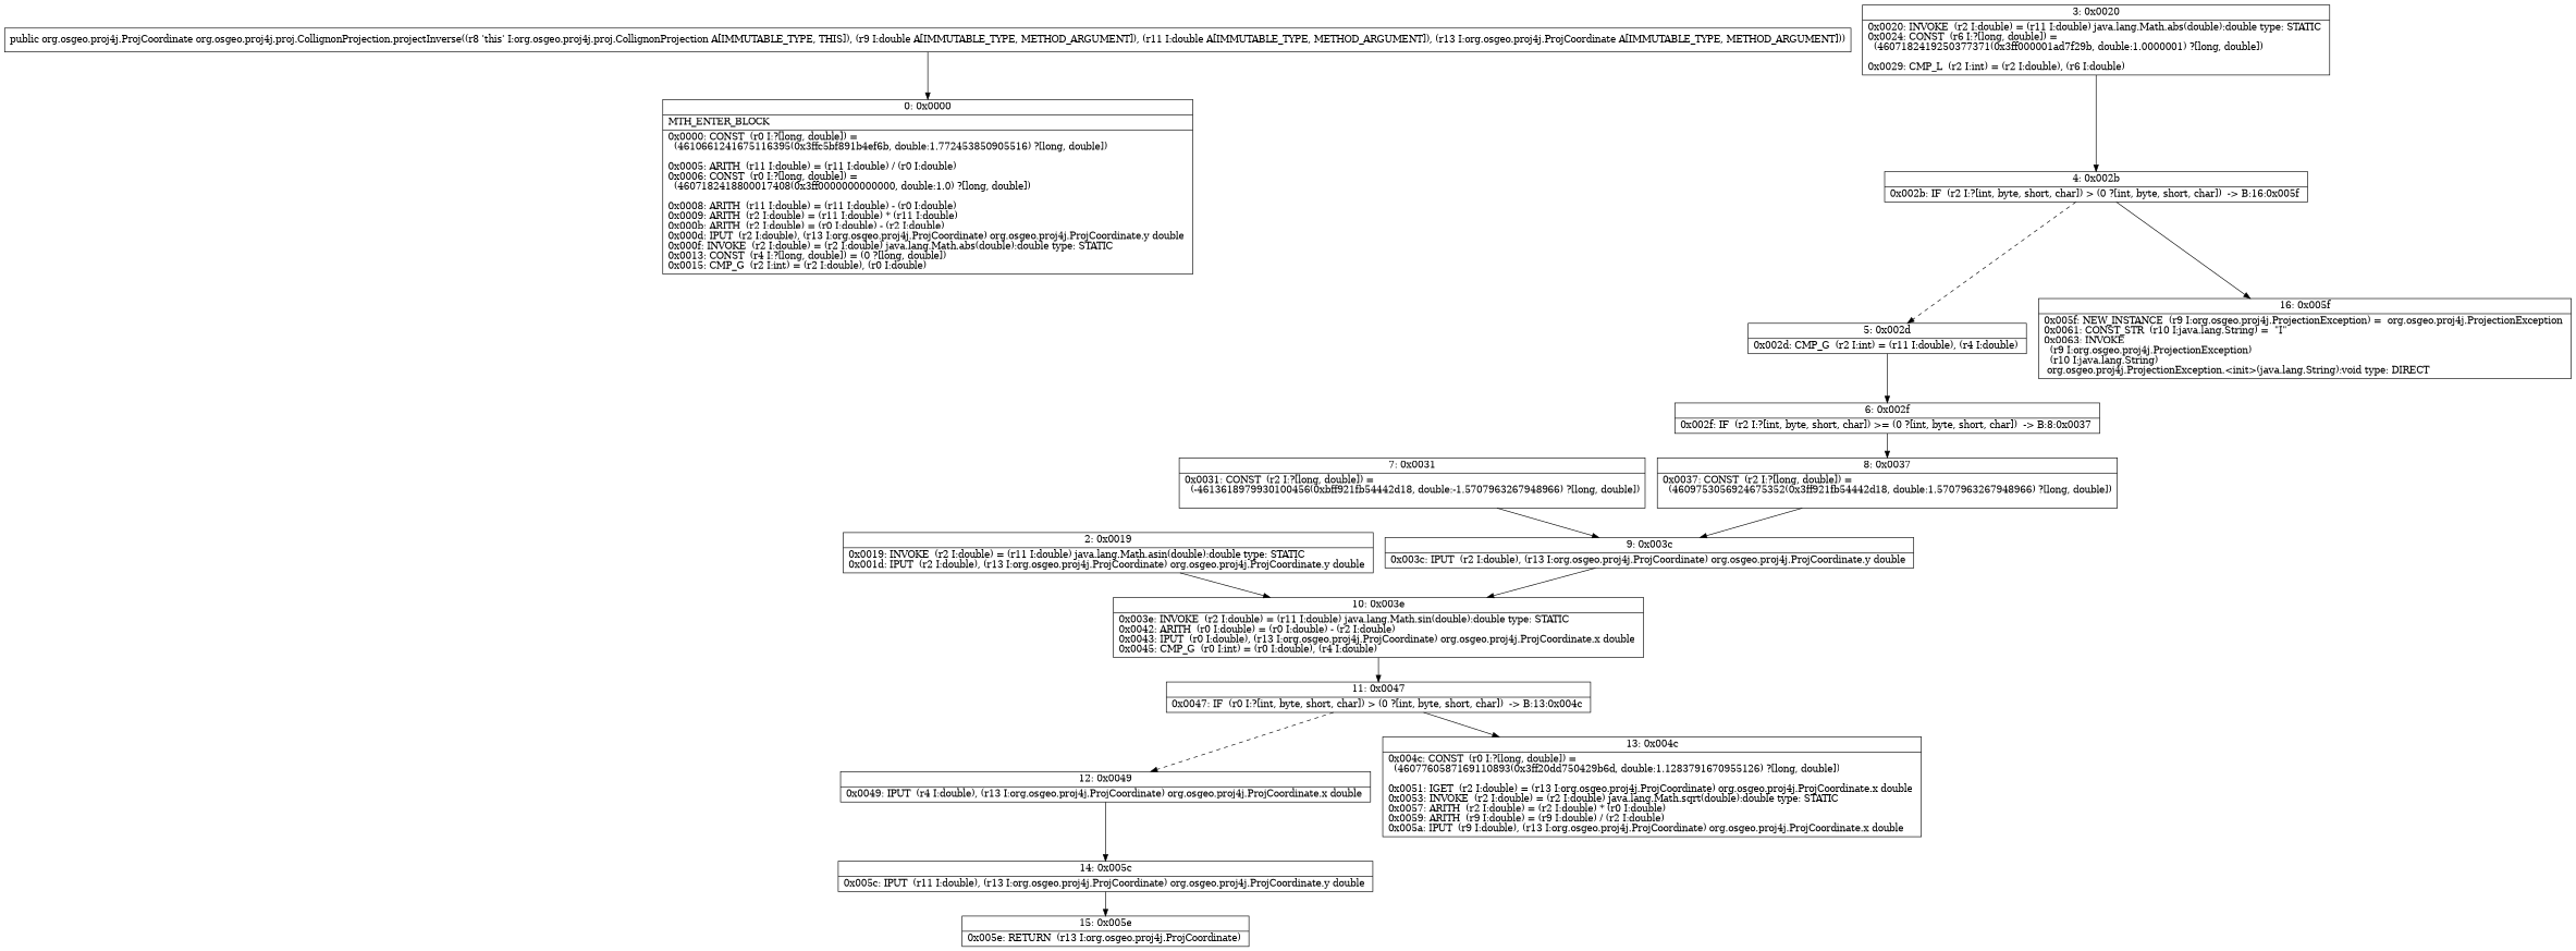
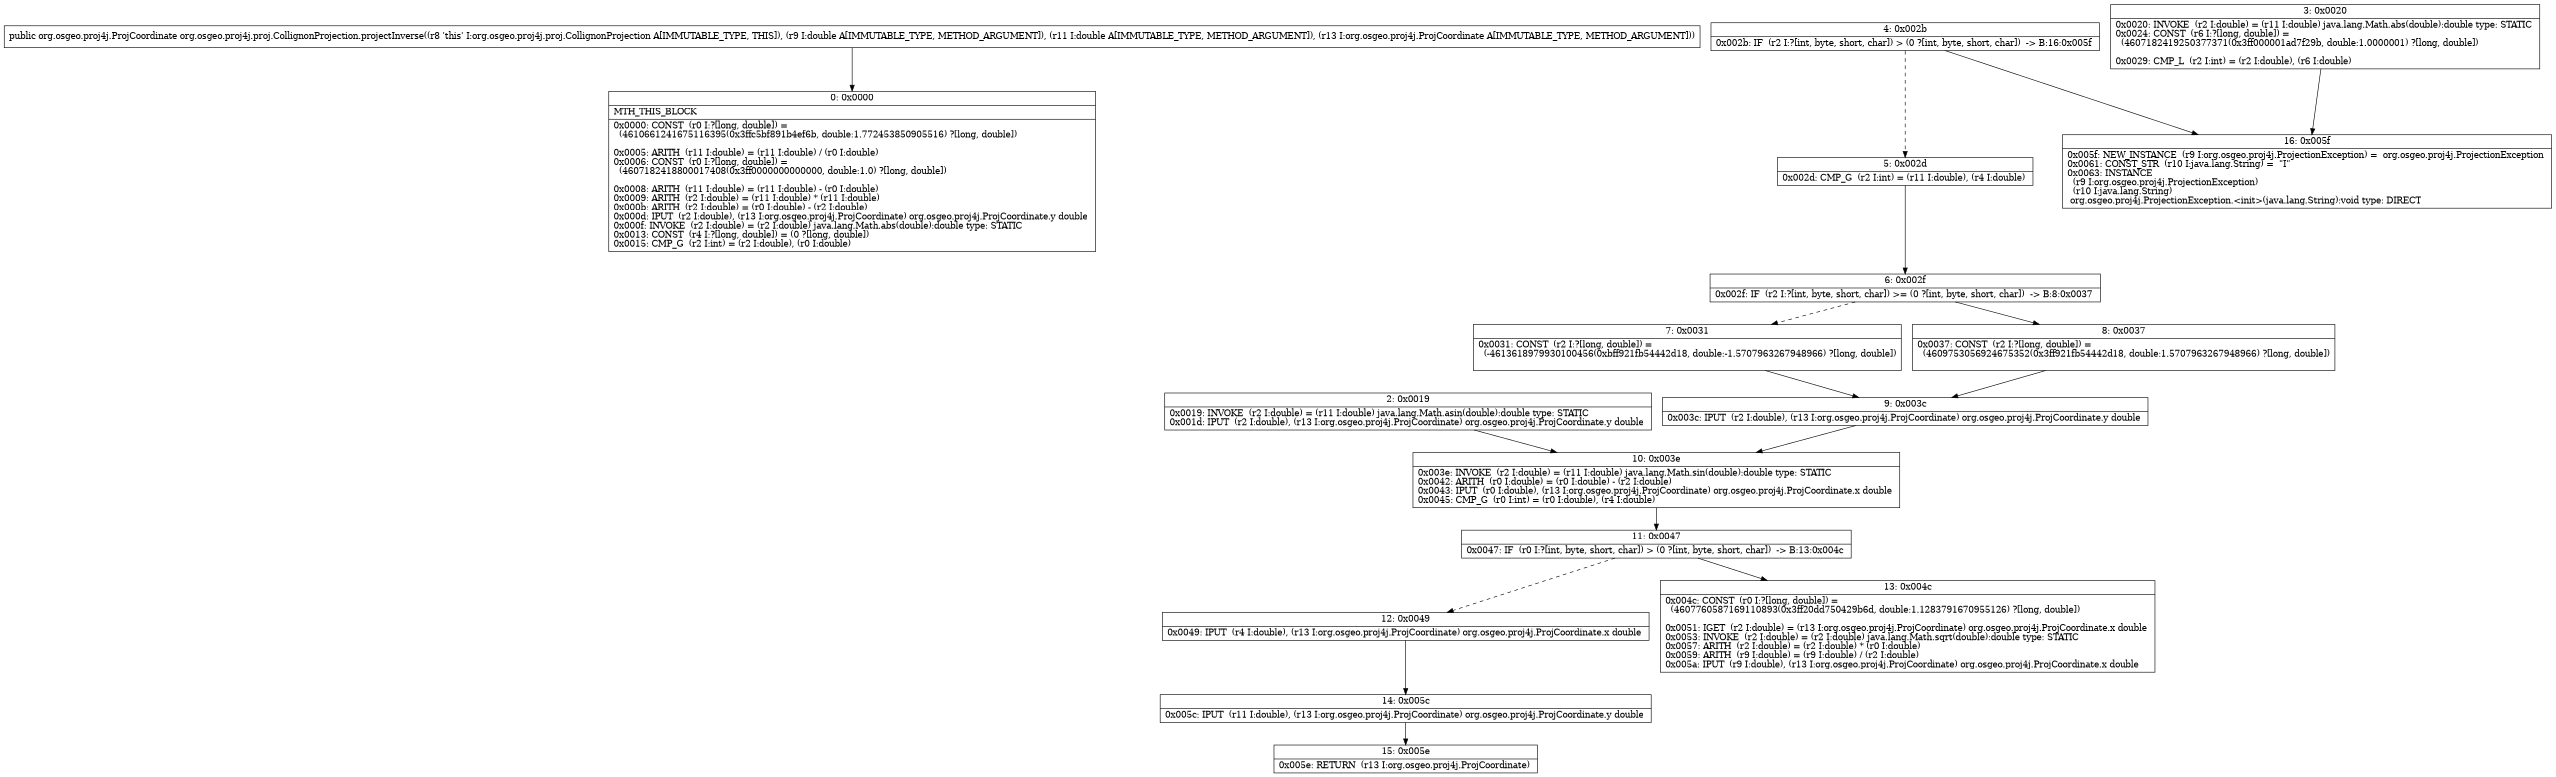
  digraph {
    node [shape=record]
-   n1 [label="{0\:\ 0x0000|MTH_ENTER_BLOCK\l|0x0000: CONST  (r0 I:?[long, double]) = \l  (4610661241675116395(0x3ffc5bf891b4ef6b, double:1.772453850905516) ?[long, double])\l \l0x0005: ARITH  (r11 I:double) = (r11 I:double) \/ (r0 I:double) \l0x0006: CONST  (r0 I:?[long, double]) = \l  (4607182418800017408(0x3ff0000000000000, double:1.0) ?[long, double])\l \l0x0008: ARITH  (r11 I:double) = (r11 I:double) \- (r0 I:double) \l0x0009: ARITH  (r2 I:double) = (r11 I:double) * (r11 I:double) \l0x000b: ARITH  (r2 I:double) = (r0 I:double) \- (r2 I:double) \l0x000d: IPUT  (r2 I:double), (r13 I:org.osgeo.proj4j.ProjCoordinate) org.osgeo.proj4j.ProjCoordinate.y double \l0x000f: INVOKE  (r2 I:double) = (r2 I:double) java.lang.Math.abs(double):double type: STATIC \l0x0013: CONST  (r4 I:?[long, double]) = (0 ?[long, double]) \l0x0015: CMP_G  (r2 I:int) = (r2 I:double), (r0 I:double) \l}"]
+   n1 [label="{0\:\ 0x0000|MTH_THIS_BLOCK\l|0x0000: CONST  (r0 I:?[long, double]) = \l  (4610661241675116395(0x3ffc5bf891b4ef6b, double:1.772453850905516) ?[long, double])\l \l0x0005: ARITH  (r11 I:double) = (r11 I:double) \/ (r0 I:double) \l0x0006: CONST  (r0 I:?[long, double]) = \l  (4607182418800017408(0x3ff0000000000000, double:1.0) ?[long, double])\l \l0x0008: ARITH  (r11 I:double) = (r11 I:double) \- (r0 I:double) \l0x0009: ARITH  (r2 I:double) = (r11 I:double) * (r11 I:double) \l0x000b: ARITH  (r2 I:double) = (r0 I:double) \- (r2 I:double) \l0x000d: IPUT  (r2 I:double), (r13 I:org.osgeo.proj4j.ProjCoordinate) org.osgeo.proj4j.ProjCoordinate.y double \l0x000f: INVOKE  (r2 I:double) = (r2 I:double) java.lang.Math.abs(double):double type: STATIC \l0x0013: CONST  (r4 I:?[long, double]) = (0 ?[long, double]) \l0x0015: CMP_G  (r2 I:int) = (r2 I:double), (r0 I:double) \l}"]
    n2 [label="{2\:\ 0x0019|0x0019: INVOKE  (r2 I:double) = (r11 I:double) java.lang.Math.asin(double):double type: STATIC \l0x001d: IPUT  (r2 I:double), (r13 I:org.osgeo.proj4j.ProjCoordinate) org.osgeo.proj4j.ProjCoordinate.y double \l}"]
    n3 [label="{10\:\ 0x003e|0x003e: INVOKE  (r2 I:double) = (r11 I:double) java.lang.Math.sin(double):double type: STATIC \l0x0042: ARITH  (r0 I:double) = (r0 I:double) \- (r2 I:double) \l0x0043: IPUT  (r0 I:double), (r13 I:org.osgeo.proj4j.ProjCoordinate) org.osgeo.proj4j.ProjCoordinate.x double \l0x0045: CMP_G  (r0 I:int) = (r0 I:double), (r4 I:double) \l}"]
    n4 [label="{3\:\ 0x0020|0x0020: INVOKE  (r2 I:double) = (r11 I:double) java.lang.Math.abs(double):double type: STATIC \l0x0024: CONST  (r6 I:?[long, double]) = \l  (4607182419250377371(0x3ff000001ad7f29b, double:1.0000001) ?[long, double])\l \l0x0029: CMP_L  (r2 I:int) = (r2 I:double), (r6 I:double) \l}"]
    n5 [label="{4\:\ 0x002b|0x002b: IF  (r2 I:?[int, byte, short, char]) \> (0 ?[int, byte, short, char])  \-\> B:16:0x005f \l}"]
    n6 [label="{11\:\ 0x0047|0x0047: IF  (r0 I:?[int, byte, short, char]) \> (0 ?[int, byte, short, char])  \-\> B:13:0x004c \l}"]
    n7 [label="{5\:\ 0x002d|0x002d: CMP_G  (r2 I:int) = (r11 I:double), (r4 I:double) \l}"]
-   n8 [label="{16\:\ 0x005f|0x005f: NEW_INSTANCE  (r9 I:org.osgeo.proj4j.ProjectionException) =  org.osgeo.proj4j.ProjectionException \l0x0061: CONST_STR  (r10 I:java.lang.String) =  \"I\" \l0x0063: INVOKE  \l  (r9 I:org.osgeo.proj4j.ProjectionException)\l  (r10 I:java.lang.String)\l org.osgeo.proj4j.ProjectionException.\<init\>(java.lang.String):void type: DIRECT \l}"]
+   n8 [label="{16\:\ 0x005f|0x005f: NEW_INSTANCE  (r9 I:org.osgeo.proj4j.ProjectionException) =  org.osgeo.proj4j.ProjectionException \l0x0061: CONST_STR  (r10 I:java.lang.String) =  \"I\" \l0x0063: INSTANCE  \l  (r9 I:org.osgeo.proj4j.ProjectionException)\l  (r10 I:java.lang.String)\l org.osgeo.proj4j.ProjectionException.\<init\>(java.lang.String):void type: DIRECT \l}"]
    n9 [label="{6\:\ 0x002f|0x002f: IF  (r2 I:?[int, byte, short, char]) \>= (0 ?[int, byte, short, char])  \-\> B:8:0x0037 \l}"]
    n10 [label="{7\:\ 0x0031|0x0031: CONST  (r2 I:?[long, double]) = \l  (\-4613618979930100456(0xbff921fb54442d18, double:\-1.5707963267948966) ?[long, double])\l \l}"]
    n11 [label="{8\:\ 0x0037|0x0037: CONST  (r2 I:?[long, double]) = \l  (4609753056924675352(0x3ff921fb54442d18, double:1.5707963267948966) ?[long, double])\l \l}"]
    n12 [label="{9\:\ 0x003c|0x003c: IPUT  (r2 I:double), (r13 I:org.osgeo.proj4j.ProjCoordinate) org.osgeo.proj4j.ProjCoordinate.y double \l}"]
    n13 [label="{12\:\ 0x0049|0x0049: IPUT  (r4 I:double), (r13 I:org.osgeo.proj4j.ProjCoordinate) org.osgeo.proj4j.ProjCoordinate.x double \l}"]
    n14 [label="{13\:\ 0x004c|0x004c: CONST  (r0 I:?[long, double]) = \l  (4607760587169110893(0x3ff20dd750429b6d, double:1.1283791670955126) ?[long, double])\l \l0x0051: IGET  (r2 I:double) = (r13 I:org.osgeo.proj4j.ProjCoordinate) org.osgeo.proj4j.ProjCoordinate.x double \l0x0053: INVOKE  (r2 I:double) = (r2 I:double) java.lang.Math.sqrt(double):double type: STATIC \l0x0057: ARITH  (r2 I:double) = (r2 I:double) * (r0 I:double) \l0x0059: ARITH  (r9 I:double) = (r9 I:double) \/ (r2 I:double) \l0x005a: IPUT  (r9 I:double), (r13 I:org.osgeo.proj4j.ProjCoordinate) org.osgeo.proj4j.ProjCoordinate.x double \l}"]
    n15 [label="{14\:\ 0x005c|0x005c: IPUT  (r11 I:double), (r13 I:org.osgeo.proj4j.ProjCoordinate) org.osgeo.proj4j.ProjCoordinate.y double \l}"]
    n16 [label="{15\:\ 0x005e|0x005e: RETURN  (r13 I:org.osgeo.proj4j.ProjCoordinate) \l}"]
    n17 [label="{public org.osgeo.proj4j.ProjCoordinate org.osgeo.proj4j.proj.CollignonProjection.projectInverse((r8 'this' I:org.osgeo.proj4j.proj.CollignonProjection A[IMMUTABLE_TYPE, THIS]), (r9 I:double A[IMMUTABLE_TYPE, METHOD_ARGUMENT]), (r11 I:double A[IMMUTABLE_TYPE, METHOD_ARGUMENT]), (r13 I:org.osgeo.proj4j.ProjCoordinate A[IMMUTABLE_TYPE, METHOD_ARGUMENT])) }"]
    n2 -> n3
    n3 -> n6
-   n4 -> n5
+   n4 -> n8
    n5 -> n7 [style=dashed]
    n5 -> n8
    n6 -> n13 [style=dashed]
    n6 -> n14
    n7 -> n9
+   n9 -> n10 [style=dashed]
    n9 -> n11
    n10 -> n12
    n11 -> n12
    n12 -> n3
    n13 -> n15
    n15 -> n16
    n17 -> n1
  }
